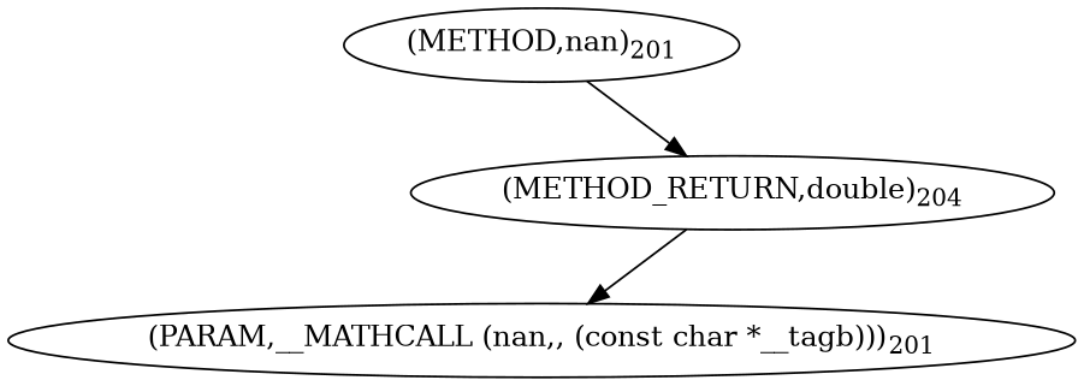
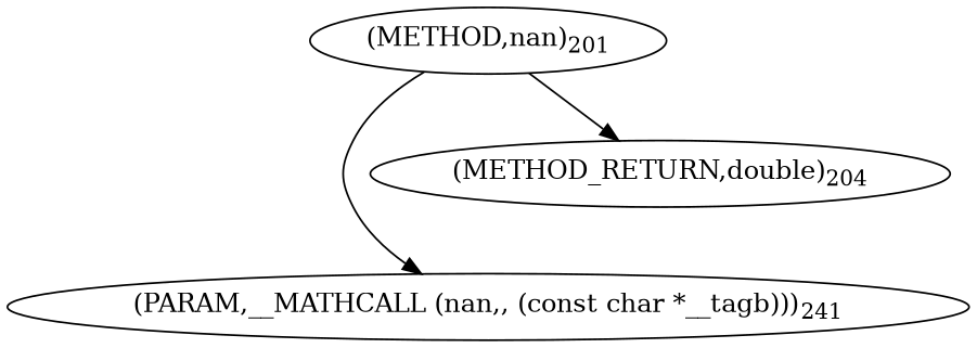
  digraph {
    n1 [label=<(METHOD,nan)<SUB>201</SUB>>]
-   n2 [label=<(PARAM,__MATHCALL (nan,, (const char *__tagb)))<SUB>201</SUB>>]
+   n2 [label=<(PARAM,__MATHCALL (nan,, (const char *__tagb)))<SUB>241</SUB>>]
    n3 [label=<(METHOD_RETURN,double)<SUB>204</SUB>>]
-   n3 -> n2
+   n1 -> n2
    n1 -> n3
  }
